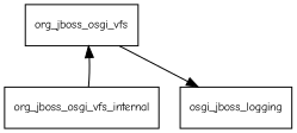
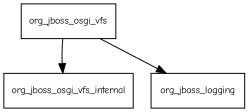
  digraph {
    fontname="Comic Neue"
    node [fontname="Comic Neue" fontsize=10.0 shape=box]
    edge [fontname="Comic Neue"]
    org_jboss_osgi_vfs
    org_jboss_osgi_vfs_internal
-   org_jboss_logging [label=osgi_jboss_logging]
-   org_jboss_osgi_vfs_internal -> org_jboss_osgi_vfs
+   org_jboss_logging
+   org_jboss_osgi_vfs -> org_jboss_osgi_vfs_internal
    org_jboss_osgi_vfs -> org_jboss_logging
  }
